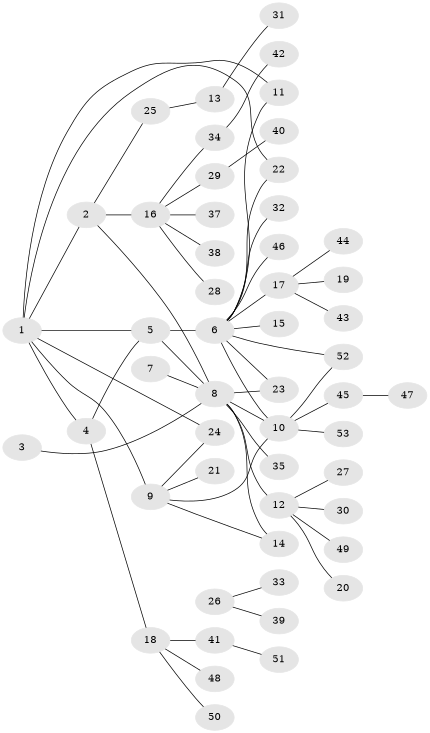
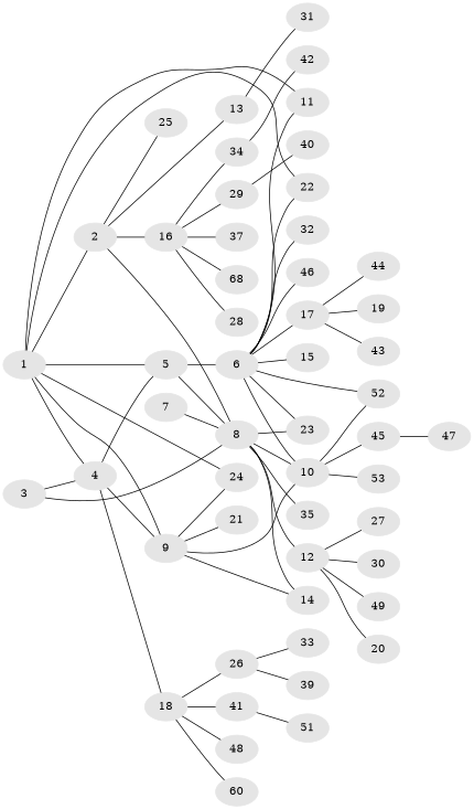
  graph {
    rankdir=LR
    node [color=gray90 style=filled]
    1
    2
    4
    5
    9
    11
    22
    24
    8
    13
    16
    25
    18
    6
    10
    14
    21
    23
    12
    35
    31
    28
    29
    34
    37
-   38
+   38 [label=68]
    3
    26
    41
    48
-   50
+   50 [label=60]
    15
    17
    32
    46
    52
    45
    53
    19
    43
    44
    7
    20
    27
    30
    49
    47
    40
    42
    33
    39
    51
    1 -- 2
    1 -- 4
    1 -- 5
    1 -- 9
    1 -- 11
    1 -- 22
    1 -- 24
    2 -- 8
-   25 -- 13
+   2 -- 13
    2 -- 16
    2 -- 25
    4 -- 5
+   4 -- 9
    4 -- 18
    5 -- 8
    5 -- 6
    9 -- 24
    9 -- 10
    9 -- 14
    9 -- 21
    8 -- 10
    8 -- 14
    8 -- 23
    8 -- 12
    8 -- 35
    13 -- 31
    16 -- 28
    16 -- 29
    16 -- 34
    16 -- 37
    16 -- 38
+   18 -- 26
    18 -- 41
    18 -- 48
    18 -- 50
    6 -- 11
    6 -- 22
    6 -- 10
    6 -- 23
    6 -- 15
    6 -- 17
    6 -- 32
    6 -- 46
    6 -- 52
    10 -- 52
    10 -- 45
    10 -- 53
    12 -- 20
    12 -- 27
    12 -- 30
    12 -- 49
    29 -- 40
    34 -- 42
+   3 -- 4
    3 -- 8
    26 -- 33
    26 -- 39
    41 -- 51
    17 -- 19
    17 -- 43
    17 -- 44
    45 -- 47
    7 -- 8
  }
